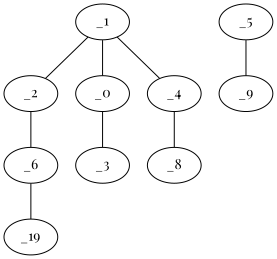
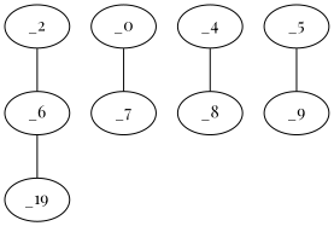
  graph {
    fontname="Playfair Display"
    node [charge=0 chem=1 fontname="Playfair Display" symbol="C  " x=4.5981 y=0.25]
    edge [fontname="Playfair Display" valence=3]
    _2
-   _1 [x=3.7321 y=-0.25]
    n3 [label=_0 x=2.866]
    _4 [x=3.7321 y=-1.25]
    _6 [y=1.25]
-   _7 [chem=4 symbol="N  " x=2 y=0.75 label=_3]
+   _7 [chem=4 symbol="N  " x=2 y=0.75]
    _8 [chem=4 symbol="N  " x=3.7321 y=-2.25]
    _5 [x=5.4641 y=-0.25]
    _9 [chem=4 symbol="N  " x=6.3301 y=-0.75]
    n10 [chem=4 label=_19 symbol="N  " y=2.25]
    _2 -- _6 [valence=1]
-   _1 -- _2 [valence=2]
-   _1 -- n3 [valence=1]
-   _1 -- _4 [valence=1]
    n3 -- _7
    _4 -- _8
    _6 -- n10
    _5 -- _9
  }
